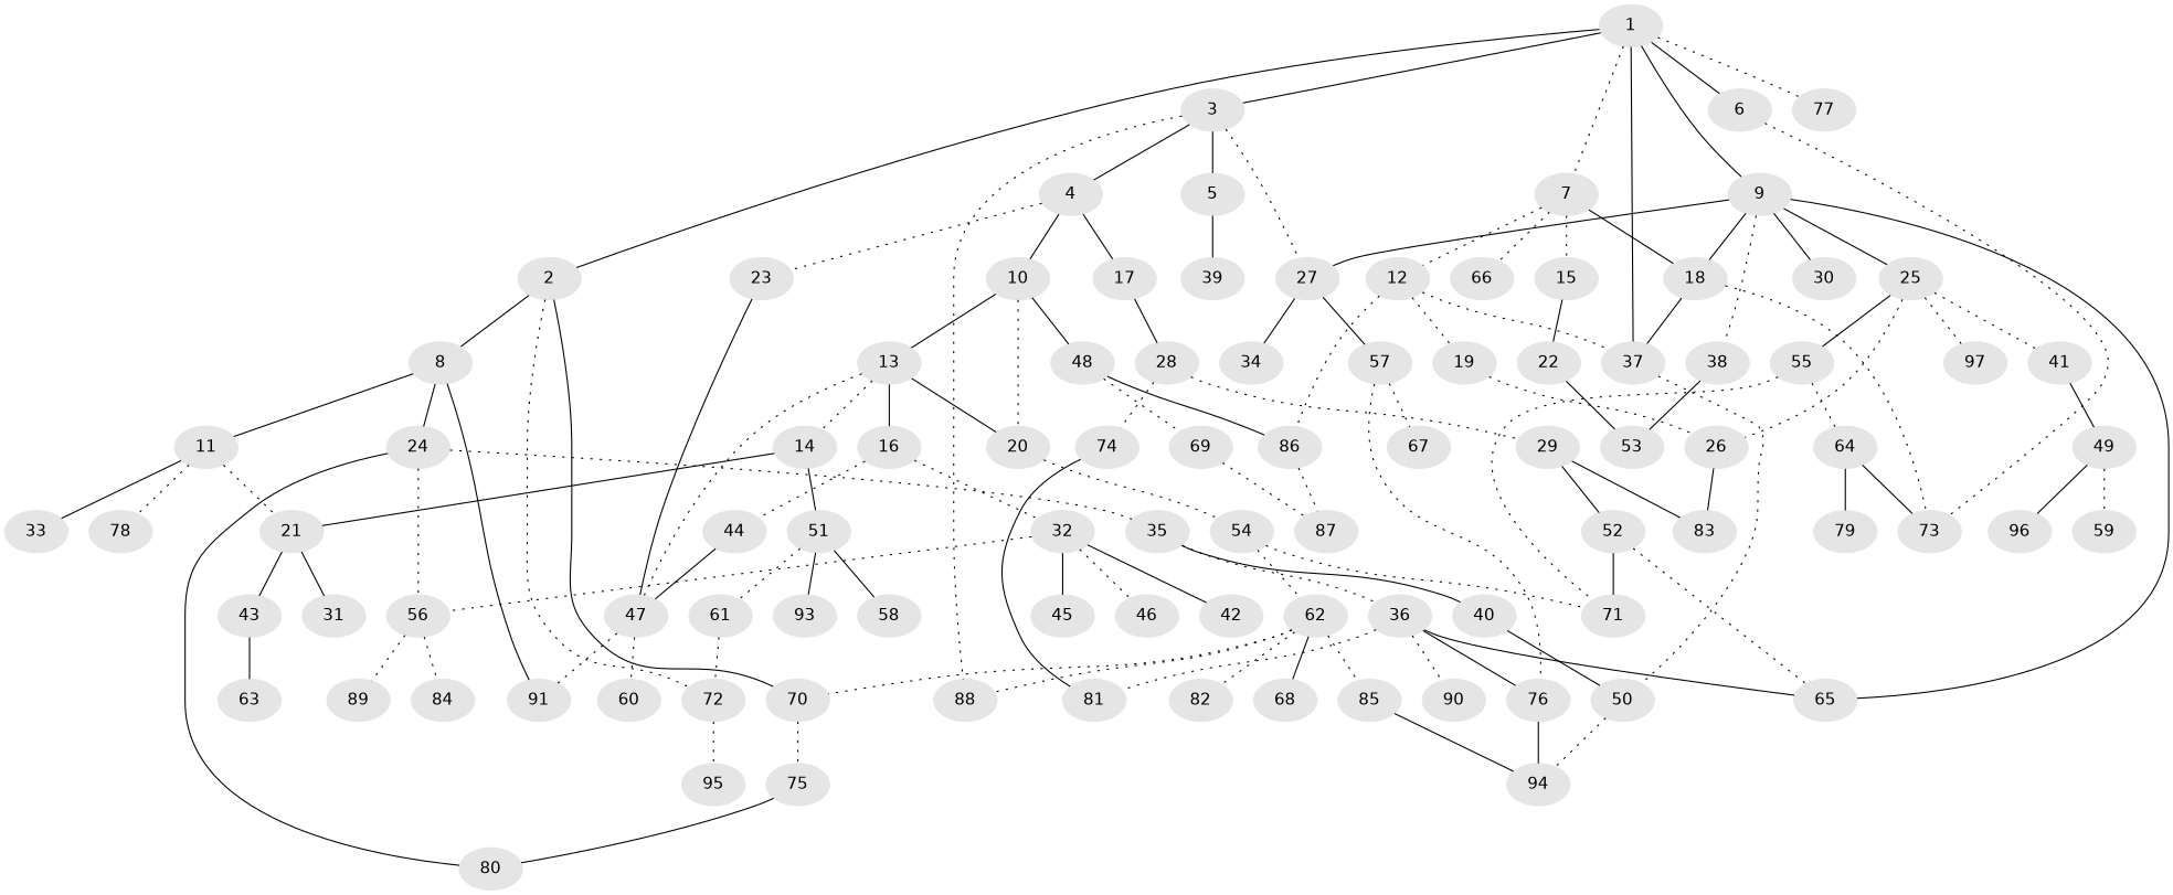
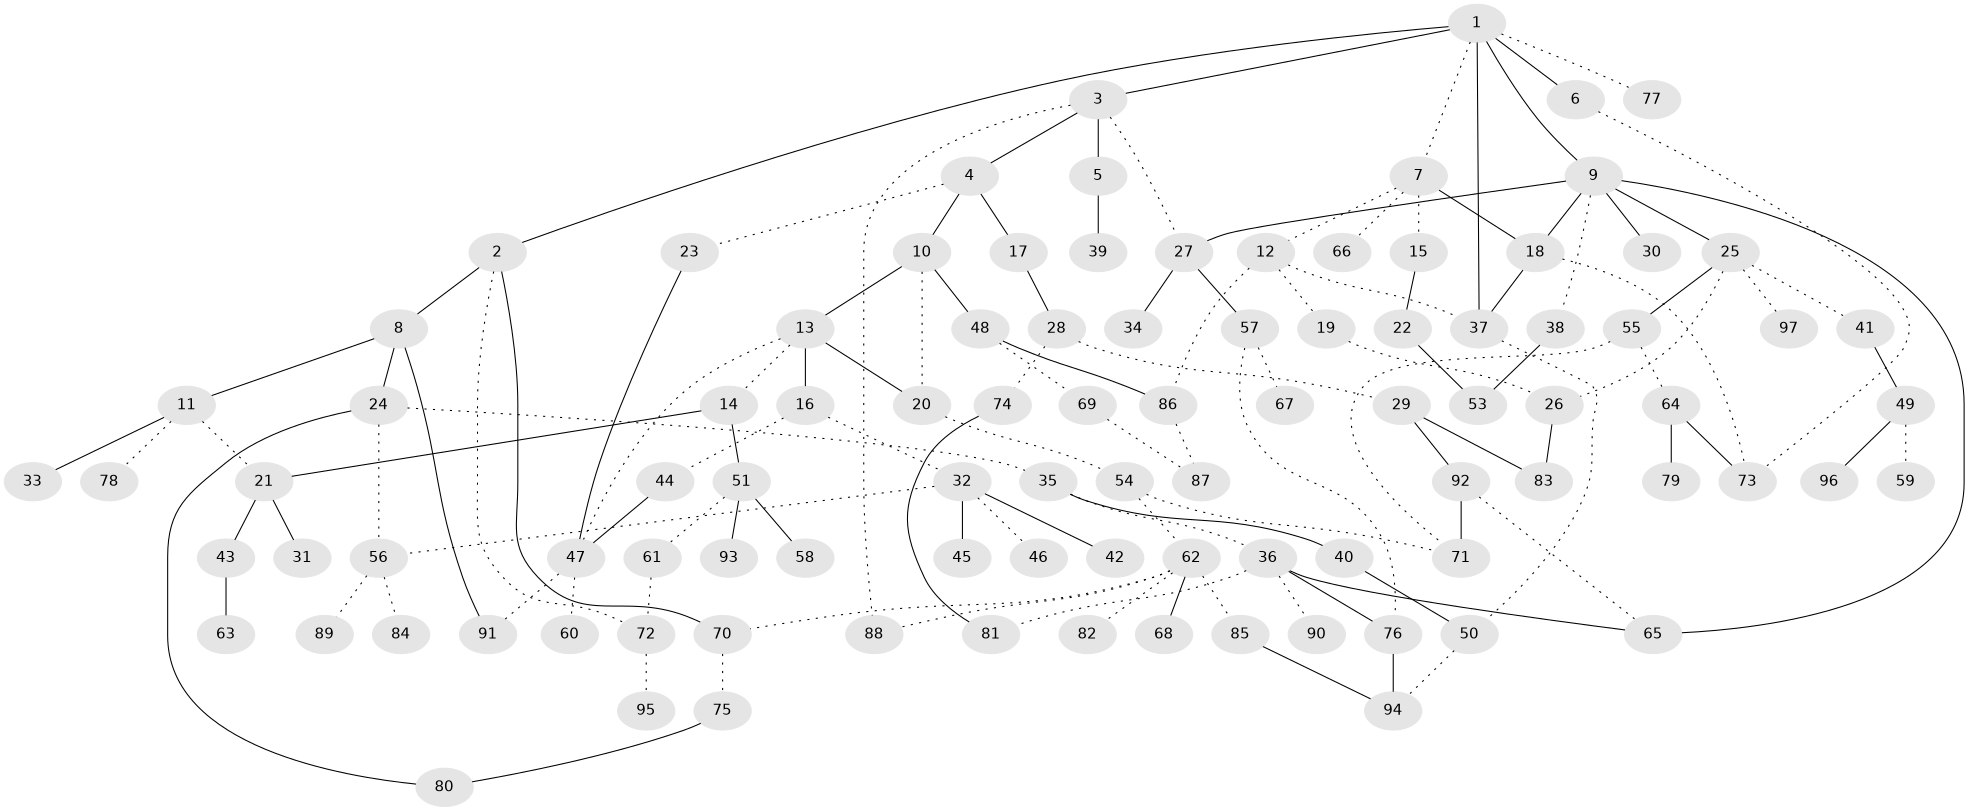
  graph {
    fontname="DejaVu Sans"
    node [color=gray90 fontname="DejaVu Sans" style=filled]
    edge [fontname="DejaVu Sans" style=solid]
    1
    2
    3
    6
    7
    9
    37
    77
    8
    70
    72
    4
    5
    27
    88
    73
    12
    15
    18
    66
    25
    30
    38
    65
    50
    11
    24
    91
    75
    95
    10
    17
    23
    39
    34
    57
    13
    20
    48
    28
    47
    19
    86
    22
    21
    33
    78
    35
    56
    80
    26
    41
    55
    n54 [label=97]
    53
    14
    16
    54
    69
    31
    43
    87
    51
    32
    44
    60
    58
    61
    93
    42
    45
    46
    29
    74
    83
    71
    62
    63
    36
    40
    84
    89
    49
    64
    76
    67
-   52
+   52 [label=92]
    81
    90
    94
    59
    96
    68
    82
    85
    79
    1 -- 2
    1 -- 3
    1 -- 6
    1 -- 7 [style=dotted]
    1 -- 9
    1 -- 37
    1 -- 77 [style=dotted]
    2 -- 8
    2 -- 70
    2 -- 72 [style=dotted]
    3 -- 4
    3 -- 5
    3 -- 27 [style=dotted]
    3 -- 88 [style=dotted]
    6 -- 73 [style=dotted]
    7 -- 12 [style=dotted]
    7 -- 15 [style=dotted]
    7 -- 18
    7 -- 66 [style=dotted]
    9 -- 27
    9 -- 18
    9 -- 25
    9 -- 30
    9 -- 38 [style=dotted]
    9 -- 65
    37 -- 50 [style=dotted]
    8 -- 11
    8 -- 24
    8 -- 91
    70 -- 75 [style=dotted]
    72 -- 95 [style=dotted]
    4 -- 10
    4 -- 17
    4 -- 23 [style=dotted]
    5 -- 39
    27 -- 34
    27 -- 57
    12 -- 37 [style=dotted]
    12 -- 19 [style=dotted]
    12 -- 86 [style=dotted]
    15 -- 22
    18 -- 37
    18 -- 73 [style=dotted]
    25 -- 26 [style=dotted]
    25 -- 41 [style=dotted]
    25 -- 55
    25 -- n54 [style=dotted]
    38 -- 53
    50 -- 94 [style=dotted]
    11 -- 21 [style=dotted]
    11 -- 33
    11 -- 78 [style=dotted]
    24 -- 35 [style=dotted]
    24 -- 56 [style=dotted]
    24 -- 80
    75 -- 80
    10 -- 13
    10 -- 20 [style=dotted]
    10 -- 48
    17 -- 28
    23 -- 47
    57 -- 76 [style=dotted]
    57 -- 67 [style=dotted]
    13 -- 20
    13 -- 47 [style=dotted]
    13 -- 14 [style=dotted]
    13 -- 16
    20 -- 54 [style=dotted]
    48 -- 86
    48 -- 69 [style=dotted]
    28 -- 29 [style=dotted]
    28 -- 74 [style=dotted]
    47 -- 91 [style=dotted]
    47 -- 60 [style=dotted]
    19 -- 26 [style=dotted]
    86 -- 87 [style=dotted]
    22 -- 53
    21 -- 31
    21 -- 43
    35 -- 36 [style=dotted]
    35 -- 40
    56 -- 84 [style=dotted]
    56 -- 89 [style=dotted]
    26 -- 83
    41 -- 49
    55 -- 71 [style=dotted]
    55 -- 64 [style=dotted]
    14 -- 21
    14 -- 51
    16 -- 32 [style=dotted]
    16 -- 44 [style=dotted]
    54 -- 71 [style=dotted]
    54 -- 62 [style=dotted]
    69 -- 87 [style=dotted]
    43 -- 63
    51 -- 58
    51 -- 61 [style=dotted]
    51 -- 93
    32 -- 56 [style=dotted]
    32 -- 42
    32 -- 45
    32 -- 46 [style=dotted]
    44 -- 47
    61 -- 72 [style=dotted]
    29 -- 83
    29 -- 52
    74 -- 81
    62 -- 70 [style=dotted]
    62 -- 88 [style=dotted]
    62 -- 68
    62 -- 82 [style=dotted]
    62 -- 85 [style=dotted]
    36 -- 65
    36 -- 76
    36 -- 81 [style=dotted]
    36 -- 90 [style=dotted]
    40 -- 50
    49 -- 59 [style=dotted]
    49 -- 96
    64 -- 73
    64 -- 79
    76 -- 94
    52 -- 65 [style=dotted]
    52 -- 71
    85 -- 94
  }
